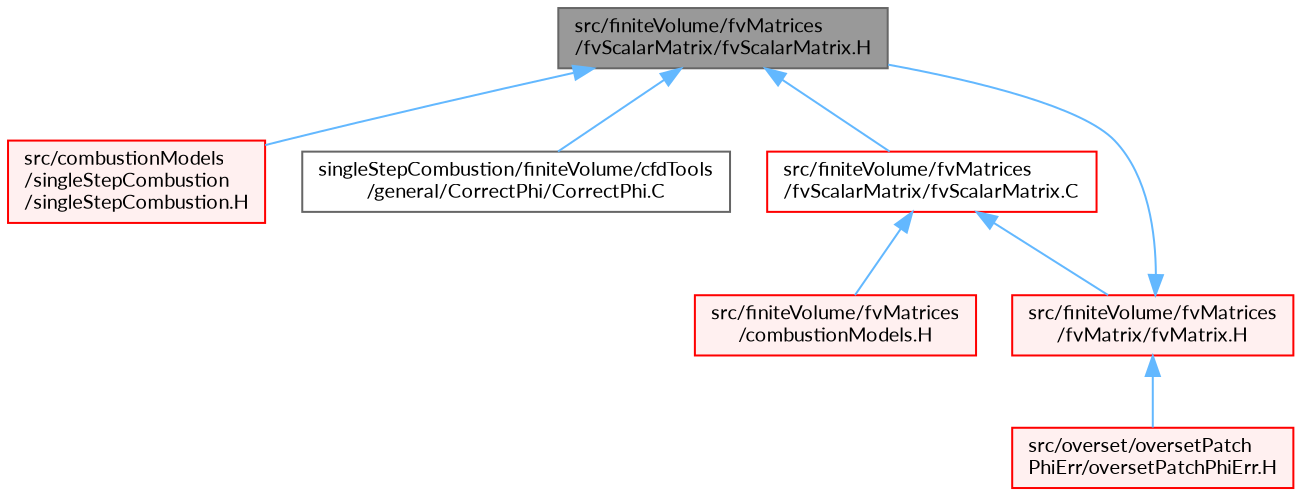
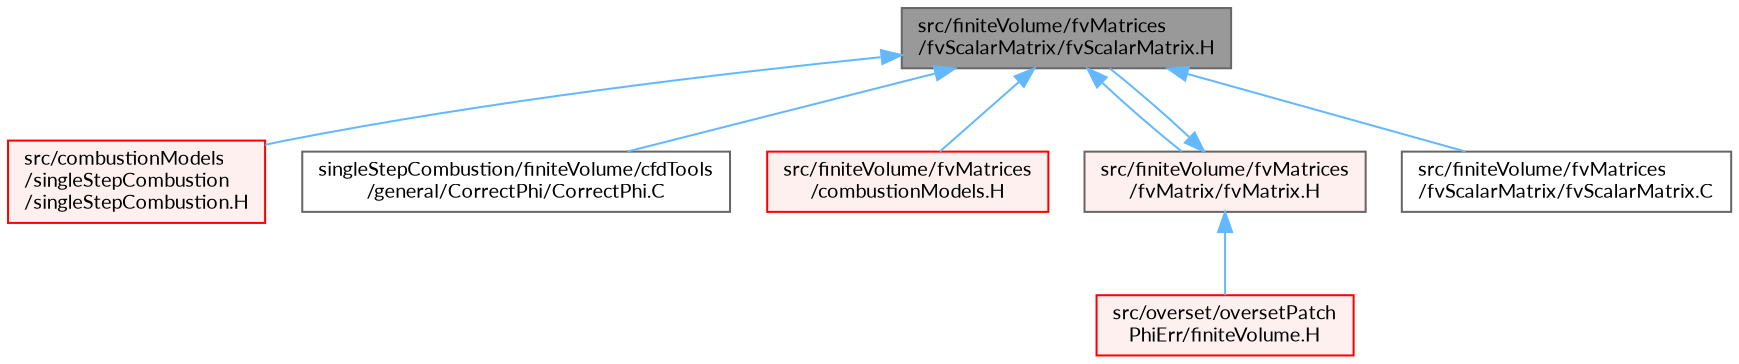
  digraph {
    fontname=Lato
    node [color=red fillcolor="#FFF0F0" fontname=Lato fontsize=10 shape=box style=filled]
    edge [color=steelblue1 dir=back fontname=Lato fontsize=10 labelfontname=Helvetica labelfontsize=10 style=solid]
    n1 [color=gray40 fillcolor=grey60 fontcolor=black height=0.2 label="src/finiteVolume/fvMatrices\l/fvScalarMatrix/fvScalarMatrix.H" width=0.4]
    n2 [height=0.2 label="src/combustionModels\l/singleStepCombustion\l/singleStepCombustion.H" width=0.4]
    n3 [color=grey40 fillcolor=white height=0.2 label="singleStepCombustion/finiteVolume/cfdTools\l/general/CorrectPhi/CorrectPhi.C" width=0.4]
    n4 [height=0.2 label="src/finiteVolume/fvMatrices\l/combustionModels.H" width=0.4]
-   n5 [height=0.2 label="src/finiteVolume/fvMatrices\l/fvMatrix/fvMatrix.H" width=0.4]
-   n6 [fillcolor=white height=0.2 label="src/finiteVolume/fvMatrices\l/fvScalarMatrix/fvScalarMatrix.C" width=0.4]
-   n7 [height=0.2 label="src/overset/oversetPatch\lPhiErr/oversetPatchPhiErr.H" width=0.4]
+   n5 [color=grey40 height=0.2 label="src/finiteVolume/fvMatrices\l/fvMatrix/fvMatrix.H" width=0.4]
+   n6 [color=grey40 fillcolor=white height=0.2 label="src/finiteVolume/fvMatrices\l/fvScalarMatrix/fvScalarMatrix.C" width=0.4]
+   n7 [height=0.2 label="src/overset/oversetPatch\lPhiErr/finiteVolume.H" width=0.4]
    n1 -> n2
    n1 -> n3
-   n6 -> n4
-   n6 -> n5
+   n1 -> n4
+   n1 -> n5
    n1 -> n6
    n5 -> n1
    n5 -> n7
  }
